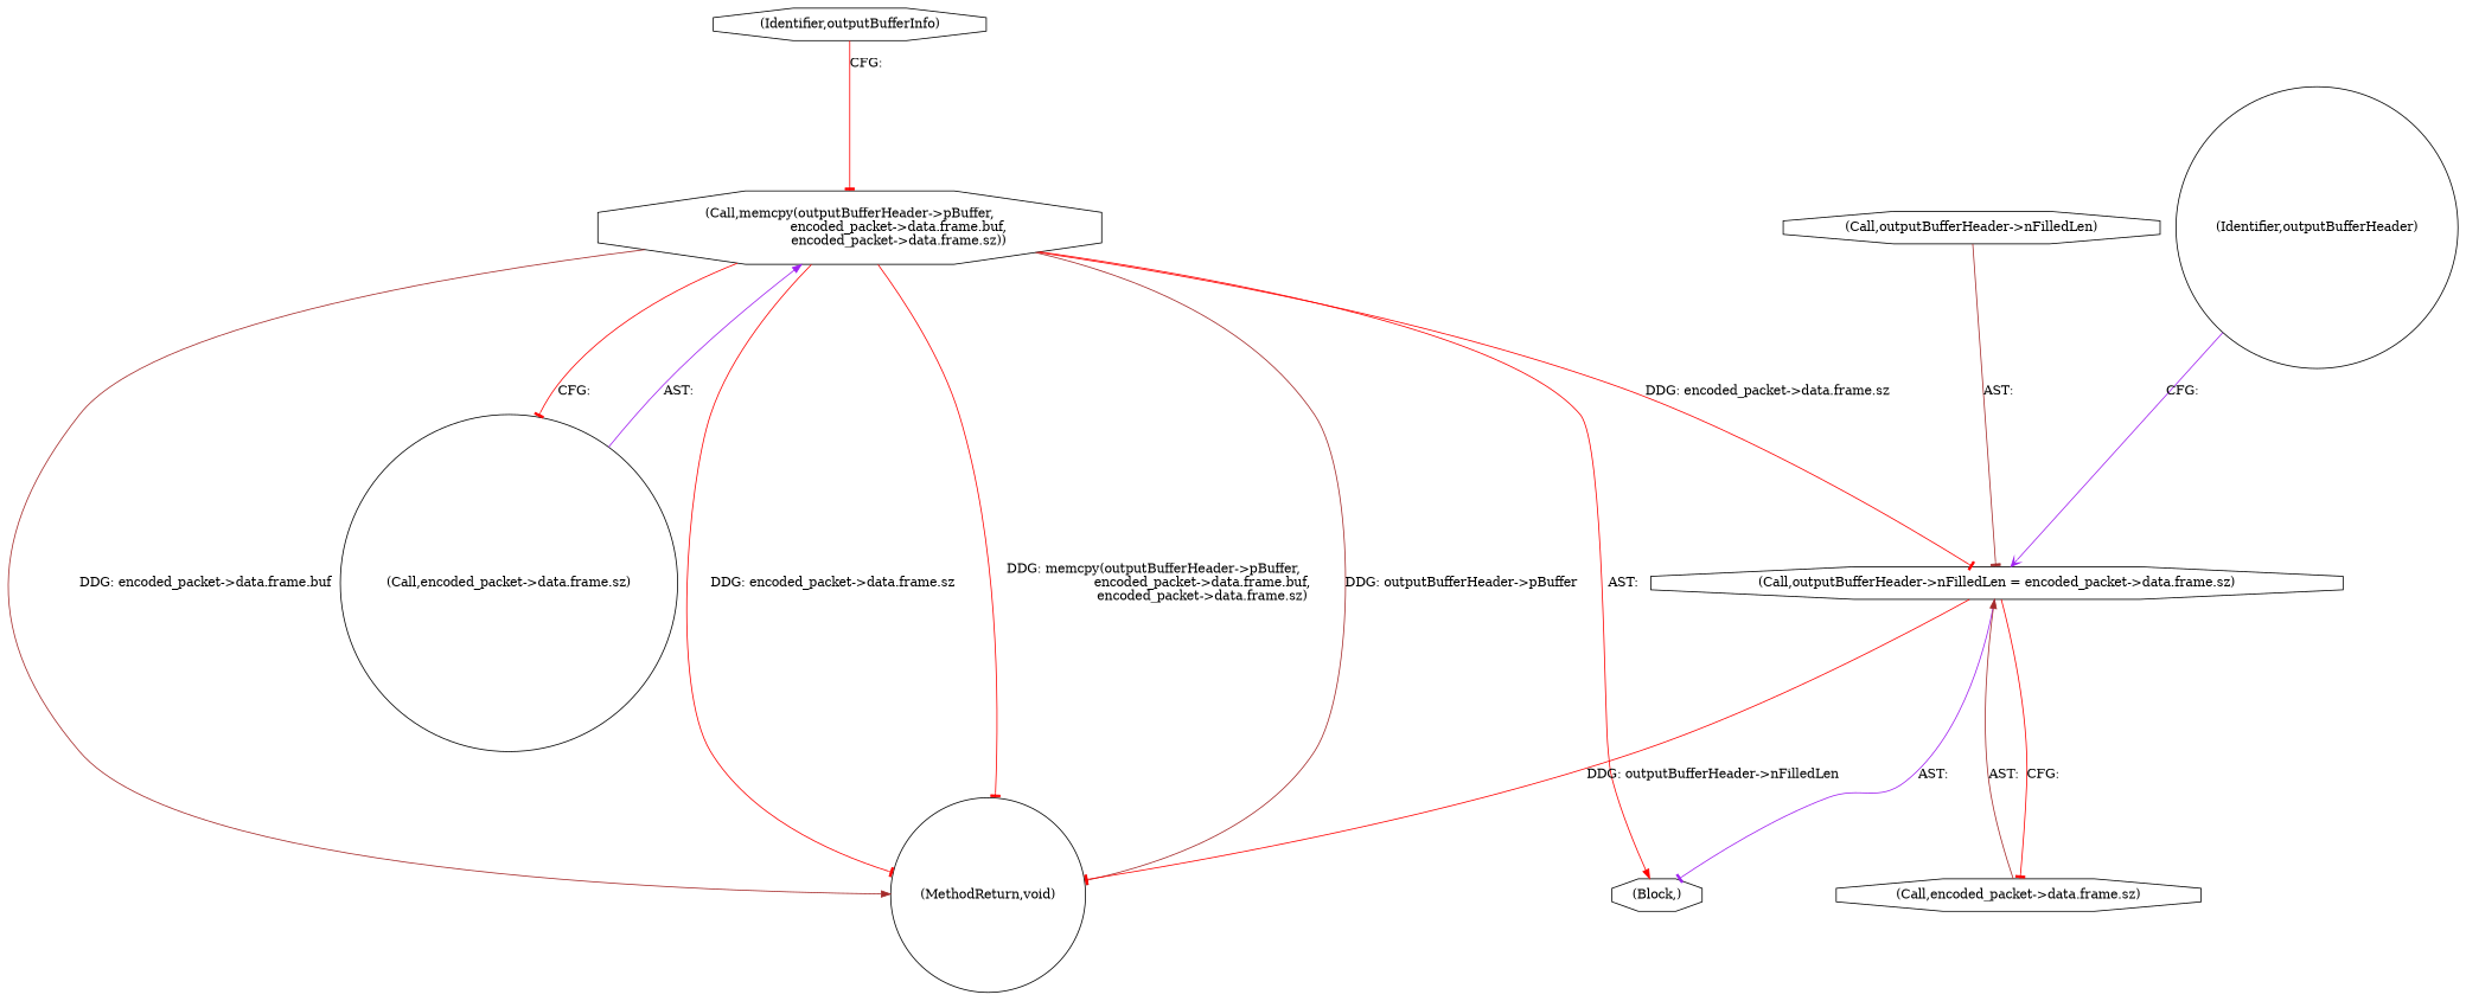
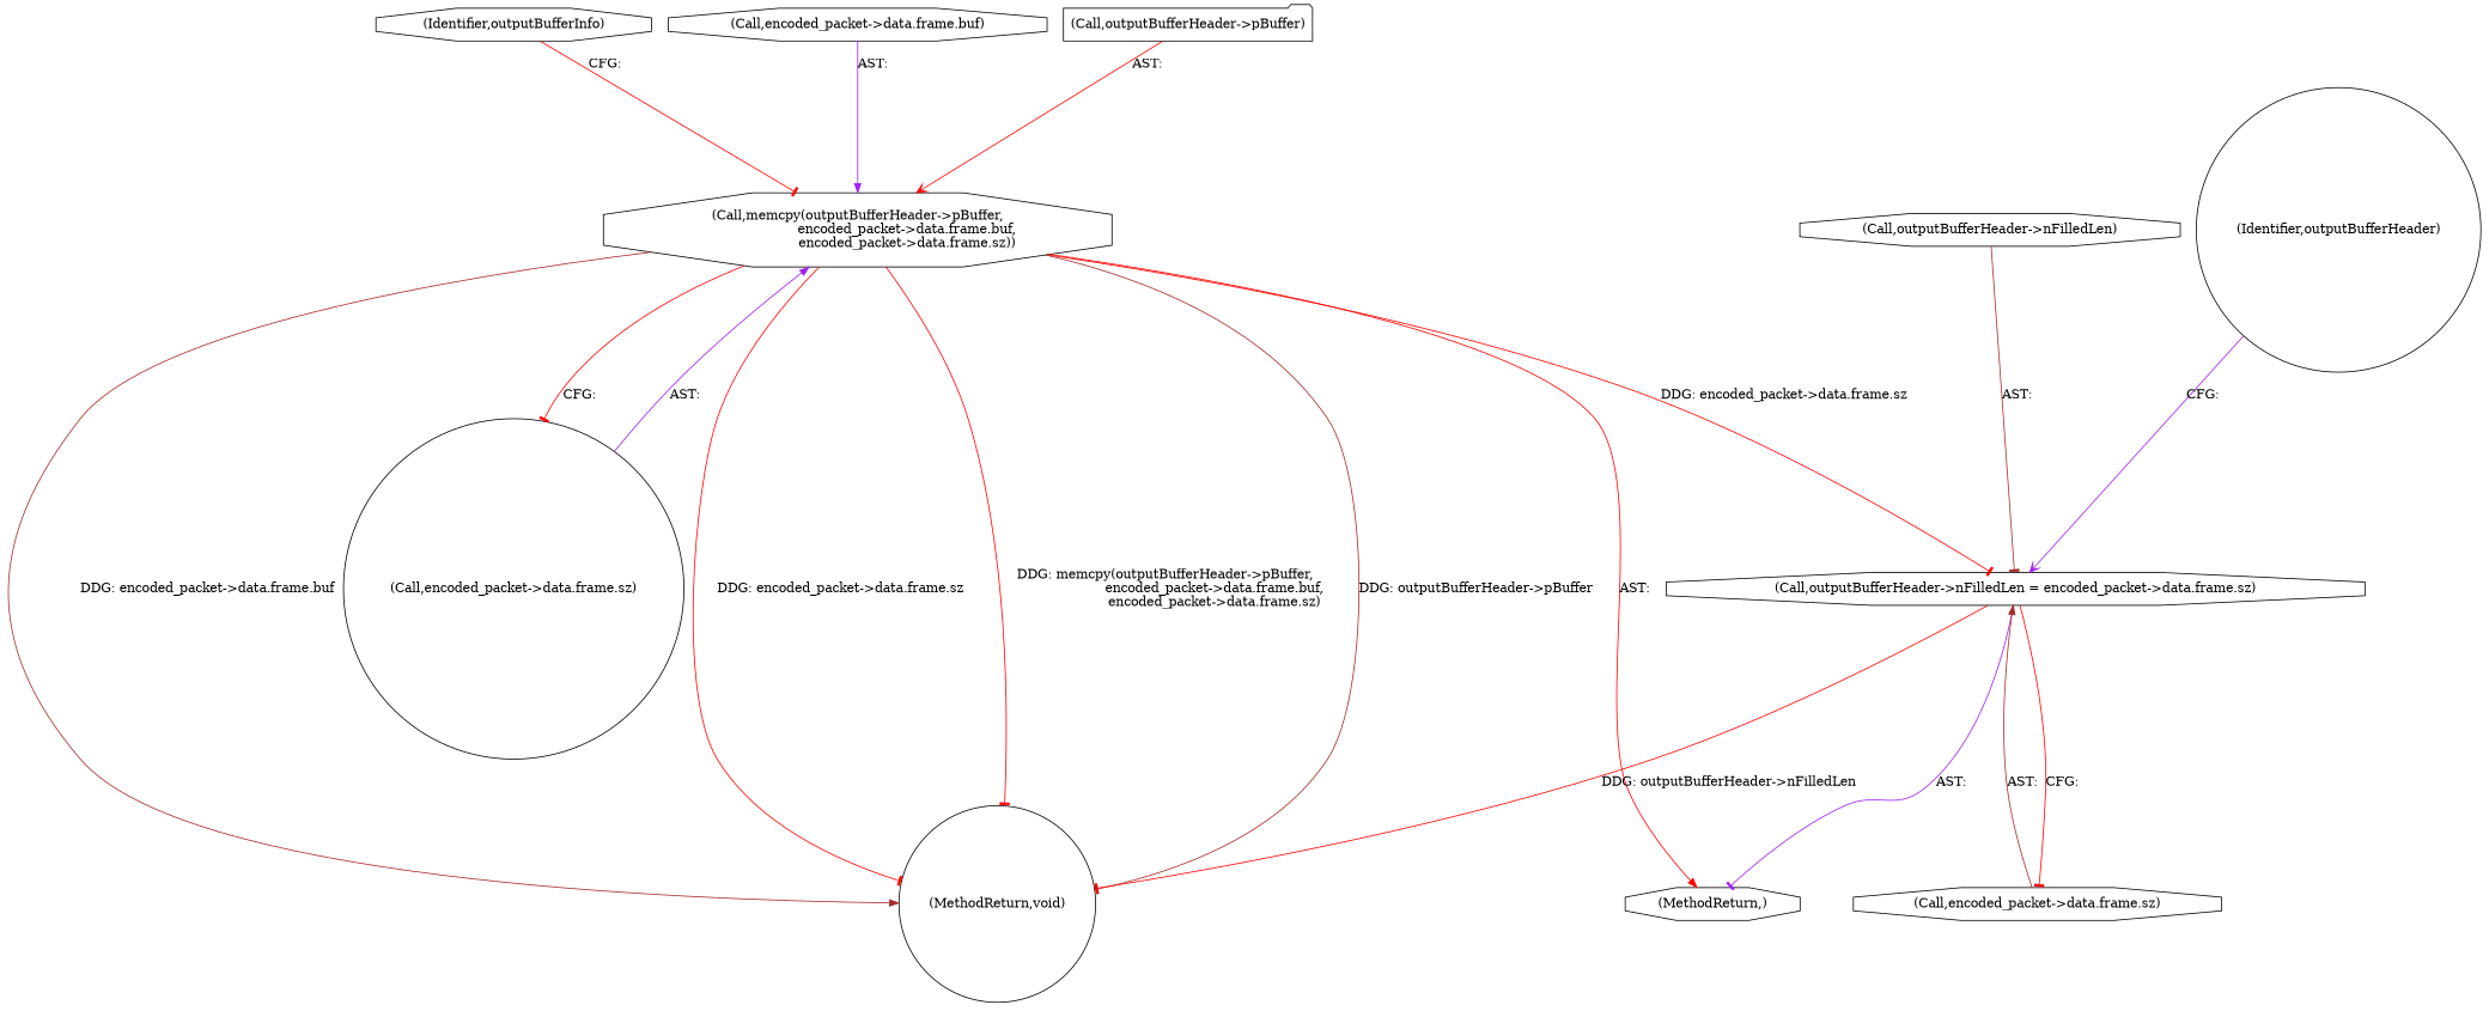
  digraph {
    node [shape=octagon]
    edge [arrowhead=tee color=red]
    n1 [label="(Call,memcpy(outputBufferHeader->pBuffer,\n                        encoded_packet->data.frame.buf,\n                        encoded_packet->data.frame.sz))"]
    n2 [label="(Call,outputBufferHeader->nFilledLen = encoded_packet->data.frame.sz)"]
    n3 [label="(MethodReturn,void)" shape=circle]
-   n4 [label="(Block,)"]
+   n4 [label="(MethodReturn,)"]
    n5 [label="(Call,encoded_packet->data.frame.sz)" shape=circle]
    n6 [label="(Call,encoded_packet->data.frame.sz)"]
    n7 [label="(Identifier,outputBufferInfo)"]
+   n8 [label="(Call,encoded_packet->data.frame.buf)"]
+   n9 [label="(Call,outputBufferHeader->pBuffer)" shape=folder]
    n10 [label="(Call,outputBufferHeader->nFilledLen)"]
    n11 [label="(Identifier,outputBufferHeader)" shape=circle]
    n1 -> n2 [label="DDG: encoded_packet->data.frame.sz"]
    n1 -> n3 [label="DDG: memcpy(outputBufferHeader->pBuffer,\n                        encoded_packet->data.frame.buf,\n                        encoded_packet->data.frame.sz)"]
    n1 -> n3 [arrowhead=normal color=brown label="DDG: encoded_packet->data.frame.buf"]
    n1 -> n3 [label="DDG: encoded_packet->data.frame.sz"]
    n1 -> n3 [color=brown label="DDG: outputBufferHeader->pBuffer"]
    n1 -> n4 [arrowhead=normal label="AST: "]
    n1 -> n5 [label="CFG: "]
    n2 -> n3 [label="DDG: outputBufferHeader->nFilledLen"]
    n2 -> n4 [color=purple label="AST: "]
    n2 -> n6 [label="CFG: "]
    n5 -> n1 [arrowhead=normal color=purple label="AST: "]
    n6 -> n2 [arrowhead=normal color=brown label="AST: "]
    n7 -> n1 [label="CFG: "]
+   n8 -> n1 [arrowhead=normal color=purple label="AST: "]
+   n9 -> n1 [arrowhead=vee label="AST: "]
    n10 -> n2 [color=brown label="AST: "]
    n11 -> n2 [arrowhead=vee color=purple label="CFG: "]
  }
